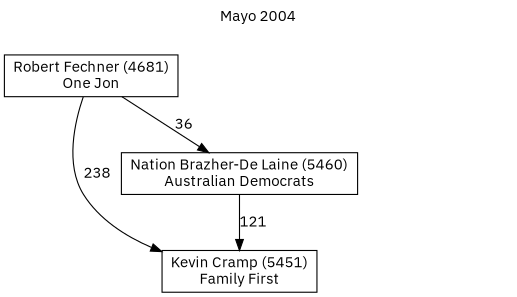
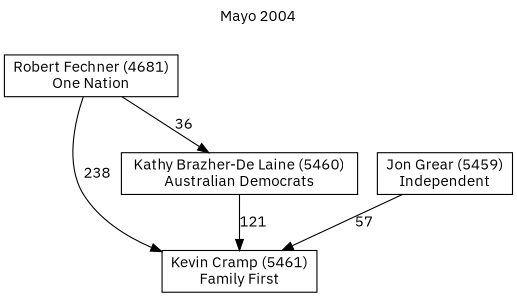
  digraph {
    fontname="IBM Plex Sans"
    label="Mayo 2004"
    labelloc=t
    mclimit=10
    node [fontname="IBM Plex Sans" shape=box]
    edge [fontname="IBM Plex Sans"]
-   n1 [label="Kevin Cramp (5451)\nFamily First"]
-   n2 [label="Nation Brazher-De Laine (5460)\nAustralian Democrats"]
-   n3 [label="Robert Fechner (4681)\nOne Jon"]
+   n1 [label="Kevin Cramp (5461)\nFamily First"]
+   n2 [label="Kathy Brazher-De Laine (5460)\nAustralian Democrats"]
+   n3 [label="Robert Fechner (4681)\nOne Nation"]
+   n4 [label="Jon Grear (5459)\nIndependent"]
    n2 -> n1 [label=121]
    n3 -> n1 [label=238]
    n3 -> n2 [label=36]
+   n4 -> n1 [label=57]
  }
